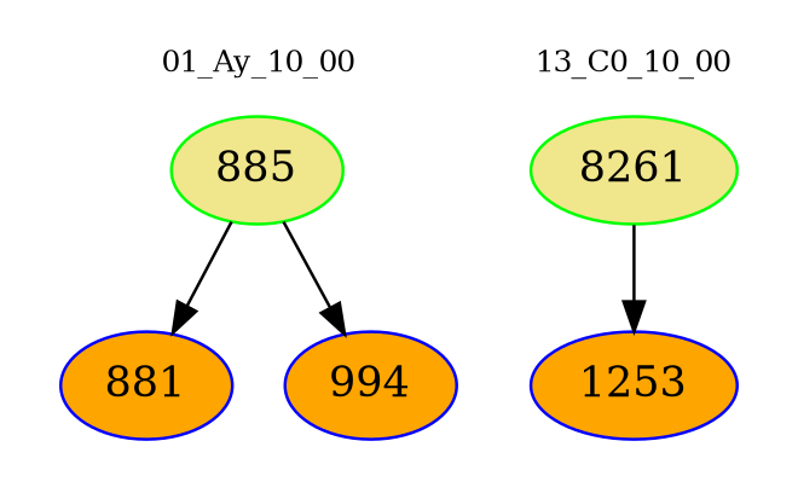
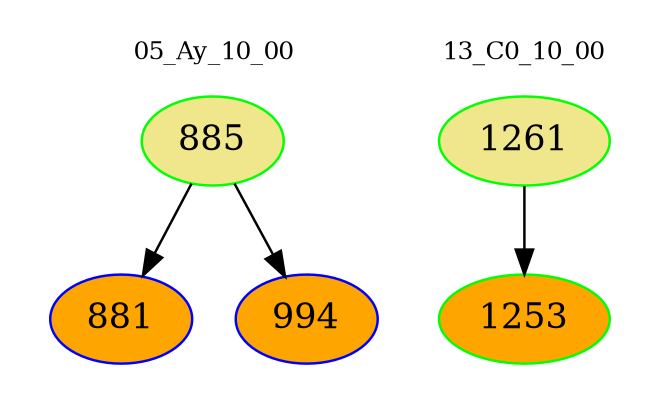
  digraph {
    node [color=blue fillcolor=orange style=filled]
    edge [color=black]
    n1 [color=green fillcolor=khaki label=885]
    n2 [label=881]
    n3 [label=994]
-   n4 [color=green fillcolor=khaki label=8261]
-   n5 [label=1253]
+   n4 [color=green fillcolor=khaki label=1261]
+   n5 [color=green label=1253]
    subgraph cluster_1 {
      color=white
      fontsize=10
-     label="01_Ay_10_00"
+     label="05_Ay_10_00"
      n1
      n2
      n3
    }
    subgraph cluster_2 {
      color=white
      fontsize=10
      label="13_C0_10_00"
      n4
      n5
    }
    n1 -> n2
    n1 -> n3
    n4 -> n5
  }
